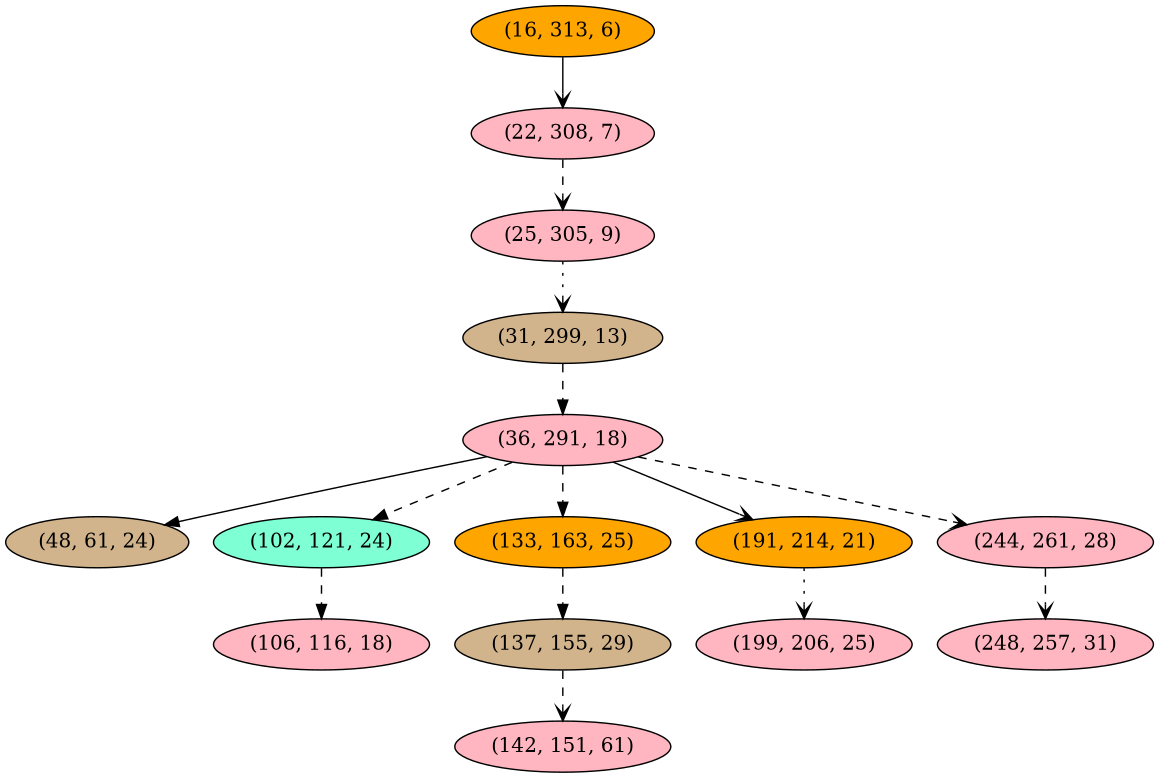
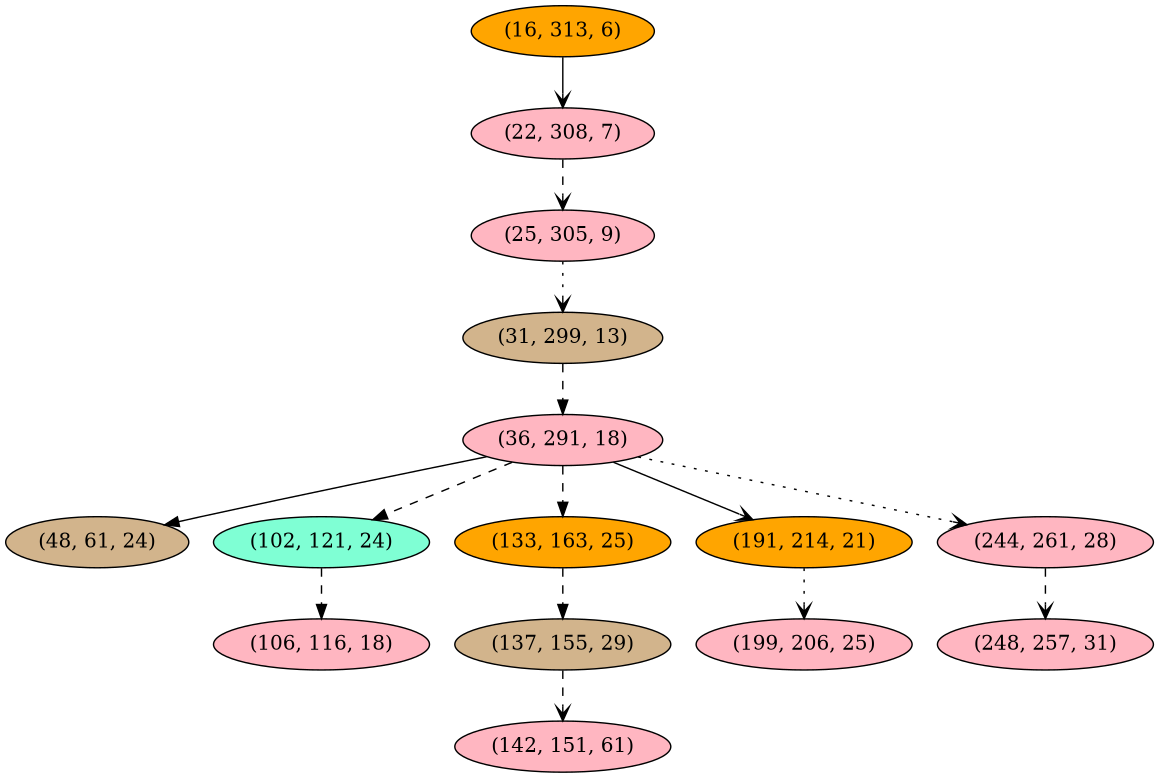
  digraph {
    node [fillcolor=lightpink style=filled]
    edge [arrowhead=vee style=dashed]
    "(16, 313, 6)" [fillcolor=orange]
    "(22, 308, 7)"
    "(25, 305, 9)"
    "(31, 299, 13)" [fillcolor=tan]
    "(36, 291, 18)"
    "(48, 61, 24)" [fillcolor=tan]
    "(102, 121, 24)" [fillcolor=aquamarine]
    "(133, 163, 25)" [fillcolor=orange]
    "(191, 214, 21)" [fillcolor=orange]
    "(244, 261, 28)"
    n11 [label="(106, 116, 18)"]
    "(137, 155, 29)" [fillcolor=tan]
    "(199, 206, 25)"
    "(248, 257, 31)"
    n15 [label="(142, 151, 61)"]
    "(16, 313, 6)" -> "(22, 308, 7)" [style=solid]
    "(22, 308, 7)" -> "(25, 305, 9)"
    "(25, 305, 9)" -> "(31, 299, 13)" [style=dotted]
    "(31, 299, 13)" -> "(36, 291, 18)" [arrowhead=normal]
    "(36, 291, 18)" -> "(48, 61, 24)" [arrowhead=normal style=solid]
    "(36, 291, 18)" -> "(102, 121, 24)" [arrowhead=normal]
    "(36, 291, 18)" -> "(133, 163, 25)" [arrowhead=normal]
    "(36, 291, 18)" -> "(191, 214, 21)" [style=solid]
-   "(36, 291, 18)" -> "(244, 261, 28)"
+   "(36, 291, 18)" -> "(244, 261, 28)" [style=dotted]
    "(102, 121, 24)" -> n11 [arrowhead=normal]
    "(133, 163, 25)" -> "(137, 155, 29)" [arrowhead=normal]
    "(191, 214, 21)" -> "(199, 206, 25)" [style=dotted]
    "(244, 261, 28)" -> "(248, 257, 31)"
    "(137, 155, 29)" -> n15
  }
